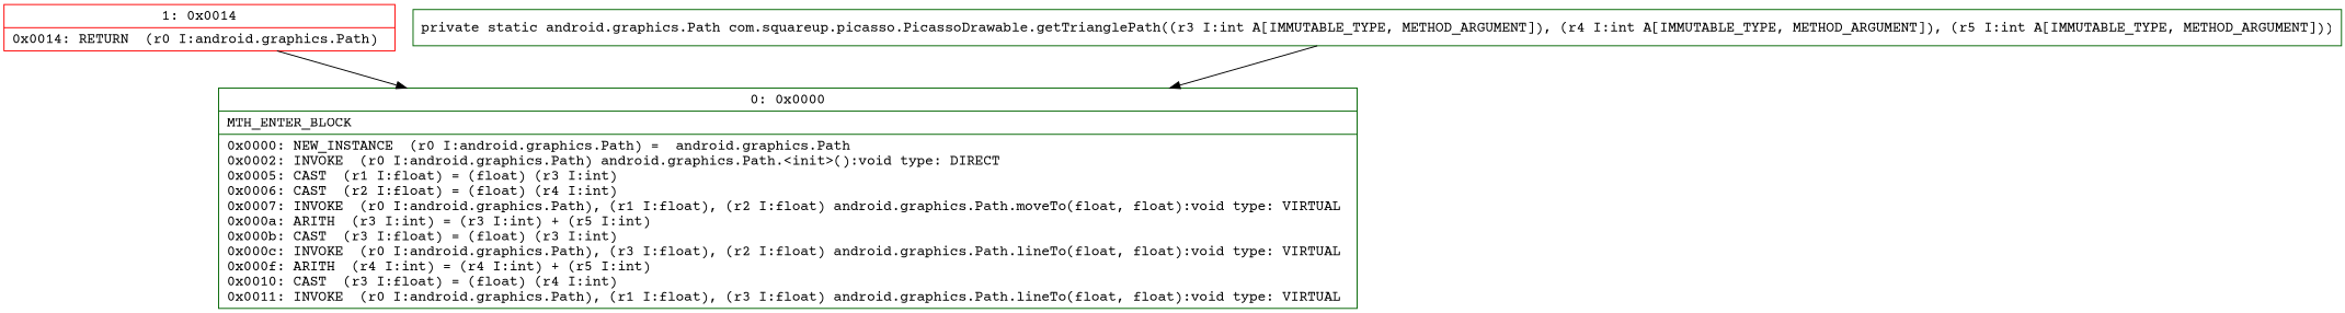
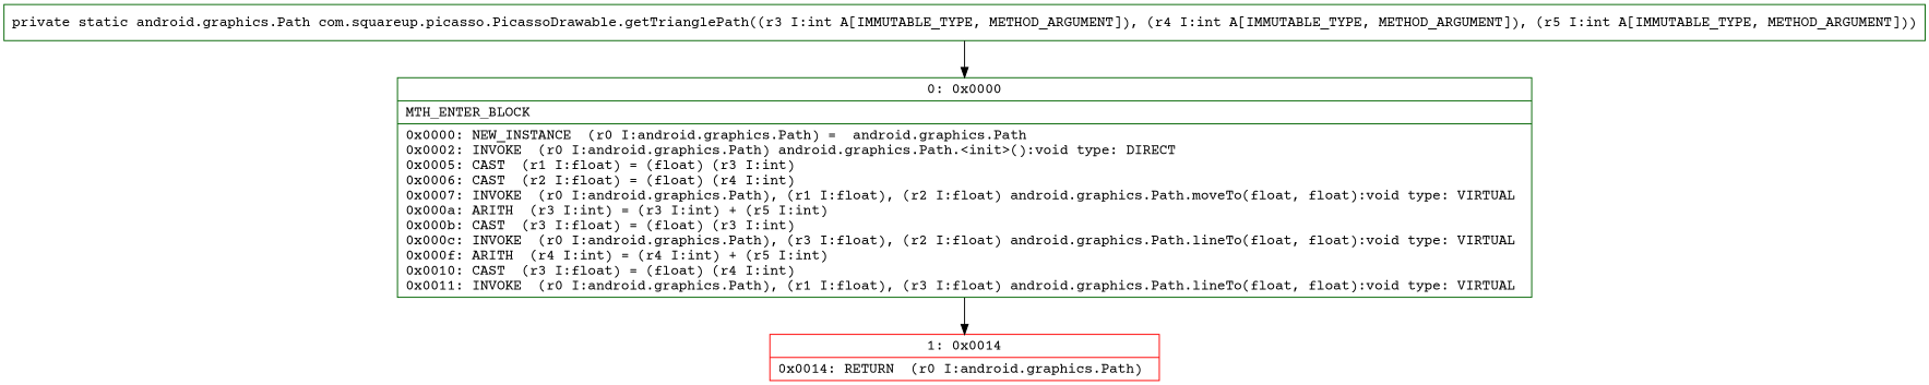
  digraph {
    fontname="Courier Prime"
    node [shape=record color=darkgreen fontname="Courier Prime"]
    edge [fontname="Courier Prime"]
    n1 [label="{0\:\ 0x0000|MTH_ENTER_BLOCK\l|0x0000: NEW_INSTANCE  (r0 I:android.graphics.Path) =  android.graphics.Path \l0x0002: INVOKE  (r0 I:android.graphics.Path) android.graphics.Path.\<init\>():void type: DIRECT \l0x0005: CAST  (r1 I:float) = (float) (r3 I:int) \l0x0006: CAST  (r2 I:float) = (float) (r4 I:int) \l0x0007: INVOKE  (r0 I:android.graphics.Path), (r1 I:float), (r2 I:float) android.graphics.Path.moveTo(float, float):void type: VIRTUAL \l0x000a: ARITH  (r3 I:int) = (r3 I:int) + (r5 I:int) \l0x000b: CAST  (r3 I:float) = (float) (r3 I:int) \l0x000c: INVOKE  (r0 I:android.graphics.Path), (r3 I:float), (r2 I:float) android.graphics.Path.lineTo(float, float):void type: VIRTUAL \l0x000f: ARITH  (r4 I:int) = (r4 I:int) + (r5 I:int) \l0x0010: CAST  (r3 I:float) = (float) (r4 I:int) \l0x0011: INVOKE  (r0 I:android.graphics.Path), (r1 I:float), (r3 I:float) android.graphics.Path.lineTo(float, float):void type: VIRTUAL \l}"]
    n2 [label="{1\:\ 0x0014|0x0014: RETURN  (r0 I:android.graphics.Path) \l}" color=red]
    n3 [label="{private static android.graphics.Path com.squareup.picasso.PicassoDrawable.getTrianglePath((r3 I:int A[IMMUTABLE_TYPE, METHOD_ARGUMENT]), (r4 I:int A[IMMUTABLE_TYPE, METHOD_ARGUMENT]), (r5 I:int A[IMMUTABLE_TYPE, METHOD_ARGUMENT])) }"]
-   n2 -> n1
+   n1 -> n2
    n3 -> n1
  }
